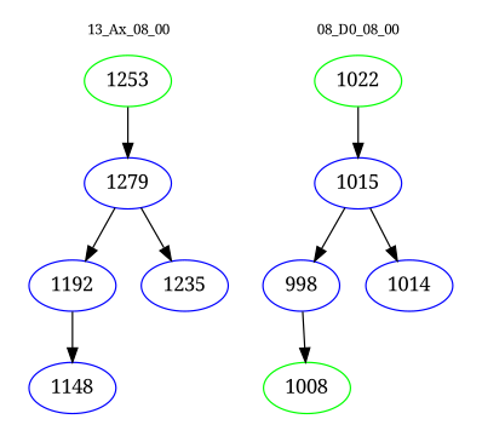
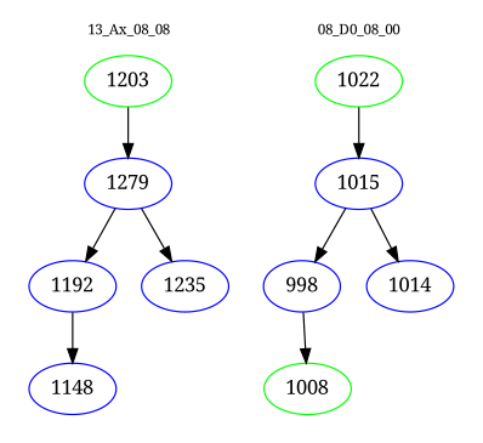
  digraph {
    fontname="Noto Serif"
    node [color=blue fontname="Noto Serif"]
    edge [color=black fontname="Noto Serif"]
-   n1 [color=green label=1253]
+   n1 [color=green label=1203]
    n2 [label=1279]
    n3 [label=1192]
    n4 [label=1235]
    n5 [label=1148]
    n6 [color=green label=1022]
    n7 [label=1015]
    n8 [label=998]
    n9 [label=1014]
    n10 [color=green label=1008]
    subgraph cluster_1 {
      color=white
      fontsize=10
-     label="13_Ax_08_00"
+     label="13_Ax_08_08"
      n1
      n2
      n3
      n4
      n5
    }
    subgraph cluster_2 {
      color=white
      fontsize=10
      label="08_D0_08_00"
      n6
      n7
      n8
      n9
      n10
    }
    n1 -> n2
    n2 -> n3
    n2 -> n4
    n3 -> n5
    n6 -> n7
    n7 -> n8
    n7 -> n9
    n8 -> n10
  }
